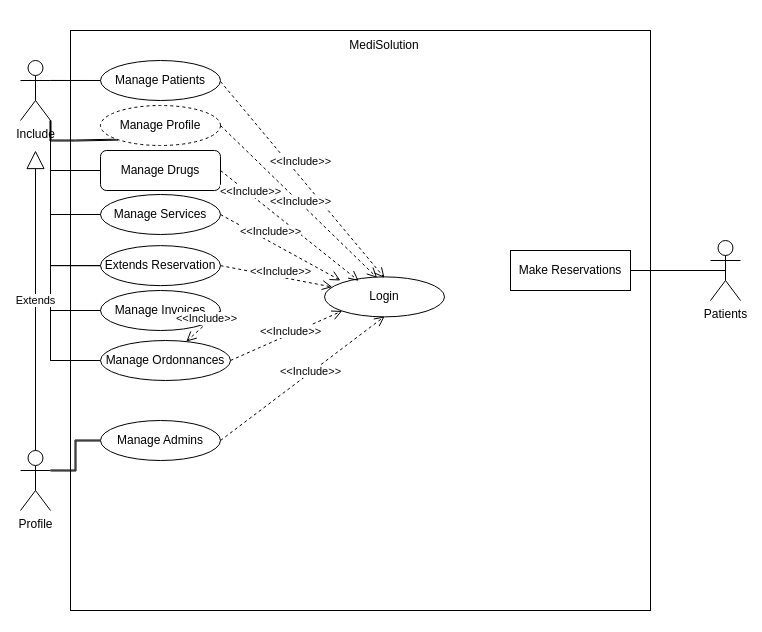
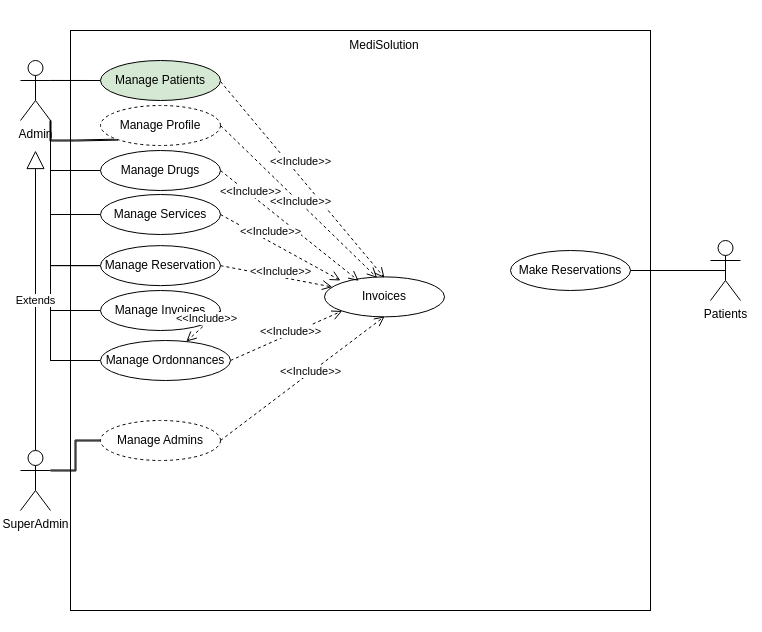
  <mxCell id="0" />
  <mxCell id="1" parent="0" />
  <mxCell id="2" value="" style="endArrow=none;html=1;rounded=0;entryX=1;entryY=0.5;entryDx=0;entryDy=0;exitX=0;exitY=0.5;exitDx=0;exitDy=0;" edge="1" parent="1" source="26" target="18"><mxGeometry relative="1" as="geometry"><mxPoint x="280" y="300" as="sourcePoint" /><mxPoint x="440" y="300" as="targetPoint" /></mxGeometry></mxCell>
  <mxCell id="3" value="" style="whiteSpace=wrap;html=1;aspect=fixed;" vertex="1" parent="1"><mxGeometry x="70" y="30" width="580" height="580" as="geometry" /></mxCell>
  <mxCell id="4" value="MediSolution" style="text;html=1;strokeColor=none;fillColor=none;align=center;verticalAlign=middle;whiteSpace=wrap;rounded=0;" vertex="1" parent="1"><mxGeometry x="329" y="20" width="110" height="50" as="geometry" /></mxCell>
  <mxCell id="5" style="edgeStyle=orthogonalEdgeStyle;rounded=0;orthogonalLoop=1;jettySize=auto;html=1;exitX=1;exitY=0.333;exitDx=0;exitDy=0;exitPerimeter=0;entryX=0;entryY=0.5;entryDx=0;entryDy=0;shape=link;width=0;" edge="1" parent="1" source="12" target="15"><mxGeometry relative="1" as="geometry" /></mxCell>
  <mxCell id="6" style="edgeStyle=orthogonalEdgeStyle;rounded=0;orthogonalLoop=1;jettySize=auto;html=1;exitX=1;exitY=1;exitDx=0;exitDy=0;exitPerimeter=0;entryX=0;entryY=1;entryDx=0;entryDy=0;shape=link;width=-1;" edge="1" parent="1" source="12" target="16"><mxGeometry relative="1" as="geometry" /></mxCell>
  <mxCell id="7" style="edgeStyle=orthogonalEdgeStyle;rounded=0;orthogonalLoop=1;jettySize=auto;html=1;exitX=1;exitY=1;exitDx=0;exitDy=0;exitPerimeter=0;entryX=0;entryY=0.5;entryDx=0;entryDy=0;shape=link;width=0;" edge="1" parent="1" source="12" target="17"><mxGeometry relative="1" as="geometry" /></mxCell>
  <mxCell id="8" style="edgeStyle=orthogonalEdgeStyle;rounded=0;orthogonalLoop=1;jettySize=auto;html=1;exitX=1;exitY=1;exitDx=0;exitDy=0;exitPerimeter=0;entryX=0;entryY=0.5;entryDx=0;entryDy=0;shape=link;width=0;" edge="1" parent="1" source="12" target="18"><mxGeometry relative="1" as="geometry" /></mxCell>
  <mxCell id="9" style="edgeStyle=orthogonalEdgeStyle;rounded=0;orthogonalLoop=1;jettySize=auto;html=1;exitX=1;exitY=1;exitDx=0;exitDy=0;exitPerimeter=0;entryX=0;entryY=0.5;entryDx=0;entryDy=0;shape=link;width=0;" edge="1" parent="1" source="12" target="20"><mxGeometry relative="1" as="geometry" /></mxCell>
  <mxCell id="10" style="edgeStyle=orthogonalEdgeStyle;rounded=0;orthogonalLoop=1;jettySize=auto;html=1;exitX=1;exitY=1;exitDx=0;exitDy=0;exitPerimeter=0;entryX=0;entryY=0.5;entryDx=0;entryDy=0;shape=link;width=0;" edge="1" parent="1" source="12" target="21"><mxGeometry relative="1" as="geometry" /></mxCell>
  <mxCell id="11" style="edgeStyle=orthogonalEdgeStyle;rounded=0;orthogonalLoop=1;jettySize=auto;html=1;exitX=1;exitY=1;exitDx=0;exitDy=0;exitPerimeter=0;entryX=0;entryY=0.5;entryDx=0;entryDy=0;shape=link;width=0;" edge="1" parent="1" source="12" target="22"><mxGeometry relative="1" as="geometry" /></mxCell>
- <mxCell id="12" value="Include" style="shape=umlActor;verticalLabelPosition=bottom;verticalAlign=top;html=1;outlineConnect=0;" vertex="1" parent="1"><mxGeometry x="20" y="60" width="30" height="60" as="geometry" /></mxCell>
+ <mxCell id="12" value="Admin" style="shape=umlActor;verticalLabelPosition=bottom;verticalAlign=top;html=1;outlineConnect=0;" vertex="1" parent="1"><mxGeometry x="20" y="60" width="30" height="60" as="geometry" /></mxCell>
  <mxCell id="13" style="edgeStyle=orthogonalEdgeStyle;rounded=0;orthogonalLoop=1;jettySize=auto;html=1;exitX=1;exitY=0.333;exitDx=0;exitDy=0;exitPerimeter=0;shape=link;width=-1;" edge="1" parent="1" source="14" target="19"><mxGeometry relative="1" as="geometry" /></mxCell>
- <mxCell id="14" value="Profile" style="shape=umlActor;verticalLabelPosition=bottom;verticalAlign=top;html=1;outlineConnect=0;" vertex="1" parent="1"><mxGeometry x="20" y="450" width="30" height="60" as="geometry" /></mxCell>
- <mxCell id="15" value="Manage Patients" style="ellipse;whiteSpace=wrap;html=1;" vertex="1" parent="1"><mxGeometry x="100" y="60" width="120" height="40" as="geometry" /></mxCell>
+ <mxCell id="14" value="SuperAdmin" style="shape=umlActor;verticalLabelPosition=bottom;verticalAlign=top;html=1;outlineConnect=0;" vertex="1" parent="1"><mxGeometry x="20" y="450" width="30" height="60" as="geometry" /></mxCell>
+ <mxCell id="15" value="Manage Patients" style="ellipse;whiteSpace=wrap;html=1;fillColor=#d5e8d4;" vertex="1" parent="1"><mxGeometry x="100" y="60" width="120" height="40" as="geometry" /></mxCell>
  <mxCell id="16" value="Manage Profile" style="ellipse;whiteSpace=wrap;html=1;dashed=1;" vertex="1" parent="1"><mxGeometry x="100" y="105" width="120" height="40" as="geometry" /></mxCell>
- <mxCell id="17" value="Manage Drugs" style="whiteSpace=wrap;html=1;rounded=1;" vertex="1" parent="1"><mxGeometry x="100" y="150" width="120" height="40" as="geometry" /></mxCell>
+ <mxCell id="17" value="Manage Drugs" style="ellipse;whiteSpace=wrap;html=1;" vertex="1" parent="1"><mxGeometry x="100" y="150" width="120" height="40" as="geometry" /></mxCell>
  <mxCell id="18" value="Manage Services" style="ellipse;whiteSpace=wrap;html=1;" vertex="1" parent="1"><mxGeometry x="100" y="194" width="120" height="40" as="geometry" /></mxCell>
- <mxCell id="19" value="Manage Admins" style="ellipse;whiteSpace=wrap;html=1;" vertex="1" parent="1"><mxGeometry x="100" y="420" width="120" height="40" as="geometry" /></mxCell>
- <mxCell id="20" value="Extends Reservation" style="ellipse;whiteSpace=wrap;html=1;" vertex="1" parent="1"><mxGeometry x="100" y="245.13" width="120" height="40" as="geometry" /></mxCell>
+ <mxCell id="19" value="Manage Admins" style="ellipse;whiteSpace=wrap;html=1;dashed=1;" vertex="1" parent="1"><mxGeometry x="100" y="420" width="120" height="40" as="geometry" /></mxCell>
+ <mxCell id="20" value="Manage Reservation" style="ellipse;whiteSpace=wrap;html=1;" vertex="1" parent="1"><mxGeometry x="100" y="245.13" width="120" height="40" as="geometry" /></mxCell>
  <mxCell id="21" value="Manage Invoices" style="ellipse;whiteSpace=wrap;html=1;" vertex="1" parent="1"><mxGeometry x="100" y="290" width="120" height="40" as="geometry" /></mxCell>
  <mxCell id="22" value="Manage Ordonnances" style="ellipse;whiteSpace=wrap;html=1;" vertex="1" parent="1"><mxGeometry x="100" y="340" width="130" height="40" as="geometry" /></mxCell>
  <mxCell id="23" style="edgeStyle=orthogonalEdgeStyle;rounded=0;orthogonalLoop=1;jettySize=auto;html=1;exitX=0.5;exitY=0.5;exitDx=0;exitDy=0;exitPerimeter=0;shape=link;width=0;" edge="1" parent="1" source="24" target="25"><mxGeometry relative="1" as="geometry" /></mxCell>
  <mxCell id="24" value="Patients" style="shape=umlActor;verticalLabelPosition=bottom;verticalAlign=top;html=1;outlineConnect=0;" vertex="1" parent="1"><mxGeometry x="710" y="240" width="30" height="60" as="geometry" /></mxCell>
- <mxCell id="25" value="Make Reservations" style="whiteSpace=wrap;html=1;rounded=0;" vertex="1" parent="1"><mxGeometry x="510" y="250" width="120" height="40" as="geometry" /></mxCell>
- <mxCell id="26" value="Login" style="ellipse;whiteSpace=wrap;html=1;" vertex="1" parent="1"><mxGeometry x="324" y="276.38" width="120" height="40" as="geometry" /></mxCell>
+ <mxCell id="25" value="Make Reservations" style="ellipse;whiteSpace=wrap;html=1;" vertex="1" parent="1"><mxGeometry x="510" y="250" width="120" height="40" as="geometry" /></mxCell>
+ <mxCell id="26" value="Invoices" style="ellipse;whiteSpace=wrap;html=1;" vertex="1" parent="1"><mxGeometry x="324" y="276.38" width="120" height="40" as="geometry" /></mxCell>
  <mxCell id="27" value="&amp;lt;&amp;lt;Include&amp;gt;&amp;gt;" style="html=1;verticalAlign=bottom;endArrow=open;dashed=1;endSize=8;elbow=vertical;rounded=0;exitX=1;exitY=0.5;exitDx=0;exitDy=0;entryX=0.5;entryY=0;entryDx=0;entryDy=0;" edge="1" parent="1"><mxGeometry x="-0.065" y="4" relative="1" as="geometry"><mxPoint x="220" y="81" as="sourcePoint" /><mxPoint x="384" y="277.38" as="targetPoint" /><mxPoint y="-1" as="offset" /></mxGeometry></mxCell>
  <mxCell id="28" value="Extends" style="endArrow=block;endSize=16;endFill=0;html=1;rounded=0;exitX=0.5;exitY=0;exitDx=0;exitDy=0;exitPerimeter=0;" edge="1" parent="1" source="14"><mxGeometry width="160" relative="1" as="geometry"><mxPoint x="280" y="300" as="sourcePoint" /><mxPoint x="35" y="150" as="targetPoint" /></mxGeometry></mxCell>
  <mxCell id="29" value="&amp;lt;&amp;lt;Include&amp;gt;&amp;gt;" style="html=1;verticalAlign=bottom;endArrow=open;dashed=1;endSize=8;elbow=vertical;rounded=0;entryX=0.438;entryY=0.021;entryDx=0;entryDy=0;exitX=1;exitY=0.5;exitDx=0;exitDy=0;entryPerimeter=0;" edge="1" parent="1" source="16" target="26"><mxGeometry x="0.068" y="-5" relative="1" as="geometry"><mxPoint x="230" y="90" as="sourcePoint" /><mxPoint x="334" y="306" as="targetPoint" /><mxPoint as="offset" /></mxGeometry></mxCell>
  <mxCell id="30" value="&amp;lt;&amp;lt;Include&amp;gt;&amp;gt;" style="html=1;verticalAlign=bottom;endArrow=open;dashed=1;endSize=8;elbow=vertical;rounded=0;entryX=0.285;entryY=0.1;entryDx=0;entryDy=0;exitX=1;exitY=0.5;exitDx=0;exitDy=0;entryPerimeter=0;" edge="1" parent="1" source="17" target="26"><mxGeometry x="-0.523" y="-5" relative="1" as="geometry"><mxPoint x="230" y="135" as="sourcePoint" /><mxPoint x="340" y="300" as="targetPoint" /><mxPoint as="offset" /></mxGeometry></mxCell>
  <mxCell id="31" value="&amp;lt;&amp;lt;Include&amp;gt;&amp;gt;" style="html=1;verticalAlign=bottom;endArrow=open;dashed=1;endSize=8;elbow=vertical;rounded=0;exitX=1;exitY=0.5;exitDx=0;exitDy=0;entryX=0.133;entryY=0.09;entryDx=0;entryDy=0;entryPerimeter=0;" edge="1" parent="1" source="18" target="26"><mxGeometry x="-0.177" y="1" relative="1" as="geometry"><mxPoint x="240" y="145" as="sourcePoint" /><mxPoint x="350" y="310" as="targetPoint" /><mxPoint as="offset" /></mxGeometry></mxCell>
  <mxCell id="32" value="&amp;lt;&amp;lt;Include&amp;gt;&amp;gt;" style="html=1;verticalAlign=bottom;endArrow=open;dashed=1;endSize=8;elbow=vertical;rounded=0;exitX=1;exitY=0.5;exitDx=0;exitDy=0;" edge="1" parent="1" source="20" target="26"><mxGeometry x="0.085" y="-3" relative="1" as="geometry"><mxPoint x="250" y="155" as="sourcePoint" /><mxPoint x="360" y="320" as="targetPoint" /><mxPoint as="offset" /></mxGeometry></mxCell>
  <mxCell id="33" value="&amp;lt;&amp;lt;Include&amp;gt;&amp;gt;" style="html=1;verticalAlign=bottom;endArrow=open;dashed=1;endSize=8;elbow=vertical;rounded=0;exitX=1;exitY=0.5;exitDx=0;exitDy=0;" edge="1" parent="1" source="21" target="22"><mxGeometry x="-0.03" y="3" relative="1" as="geometry"><mxPoint x="260" y="165" as="sourcePoint" /><mxPoint x="370" y="330" as="targetPoint" /><mxPoint as="offset" /></mxGeometry></mxCell>
  <mxCell id="34" value="&amp;lt;&amp;lt;Include&amp;gt;&amp;gt;" style="html=1;verticalAlign=bottom;endArrow=open;dashed=1;endSize=8;elbow=vertical;rounded=0;exitX=1;exitY=0.5;exitDx=0;exitDy=0;entryX=0;entryY=1;entryDx=0;entryDy=0;" edge="1" parent="1" source="22" target="26"><mxGeometry x="0.032" y="-6" relative="1" as="geometry"><mxPoint x="270" y="175" as="sourcePoint" /><mxPoint x="380" y="320" as="targetPoint" /><mxPoint as="offset" /></mxGeometry></mxCell>
  <mxCell id="35" value="&amp;lt;&amp;lt;Include&amp;gt;&amp;gt;" style="html=1;verticalAlign=bottom;endArrow=open;dashed=1;endSize=8;elbow=vertical;rounded=0;entryX=0.5;entryY=1;entryDx=0;entryDy=0;exitX=1;exitY=0.5;exitDx=0;exitDy=0;" edge="1" parent="1" source="19" target="26"><mxGeometry x="0.048" y="-6" relative="1" as="geometry"><mxPoint x="280" y="185" as="sourcePoint" /><mxPoint x="390" y="350" as="targetPoint" /><mxPoint as="offset" /><Array as="points"><mxPoint x="384" y="316" /></Array></mxGeometry></mxCell>
